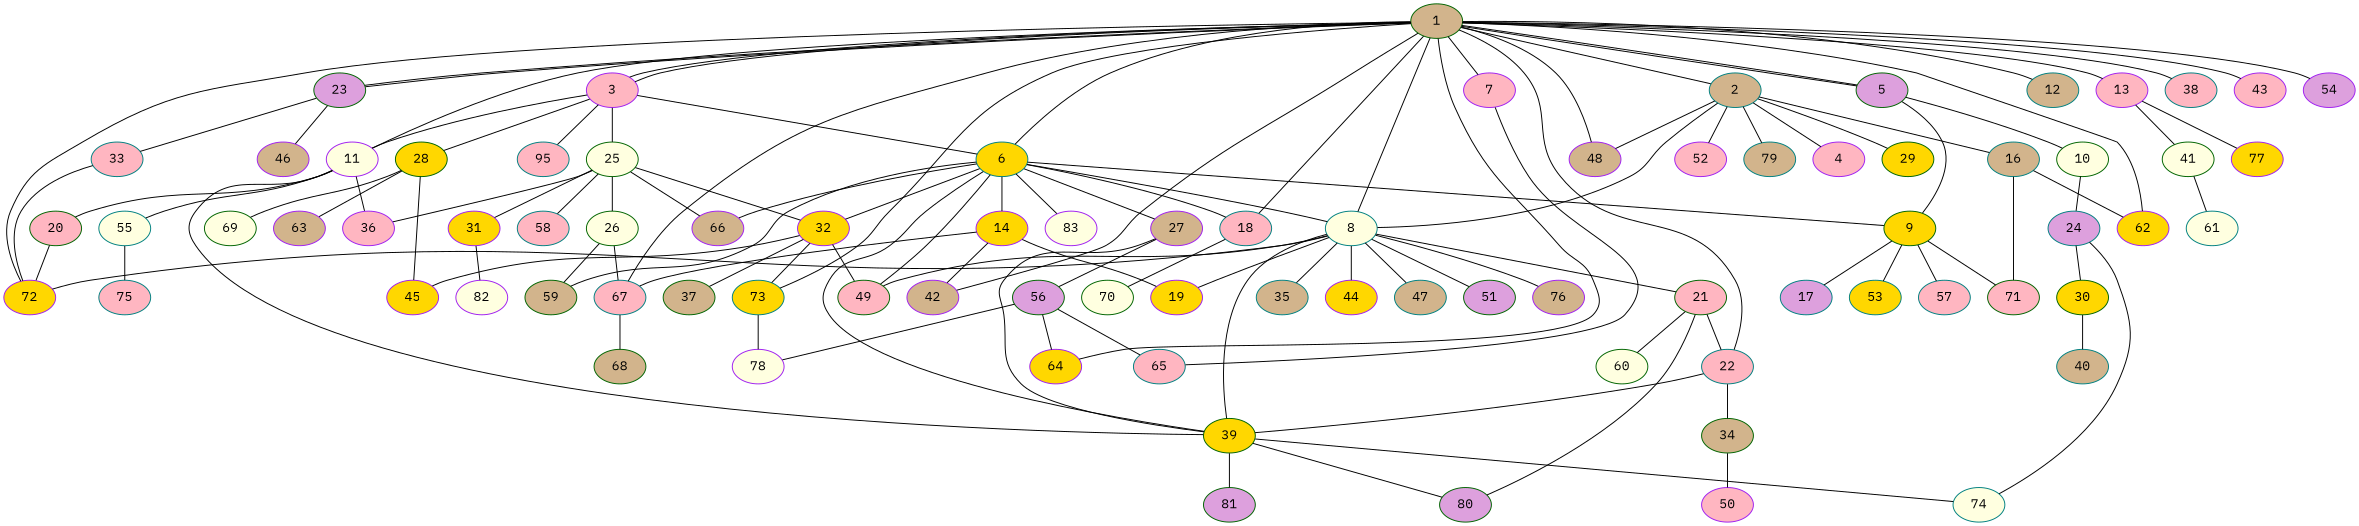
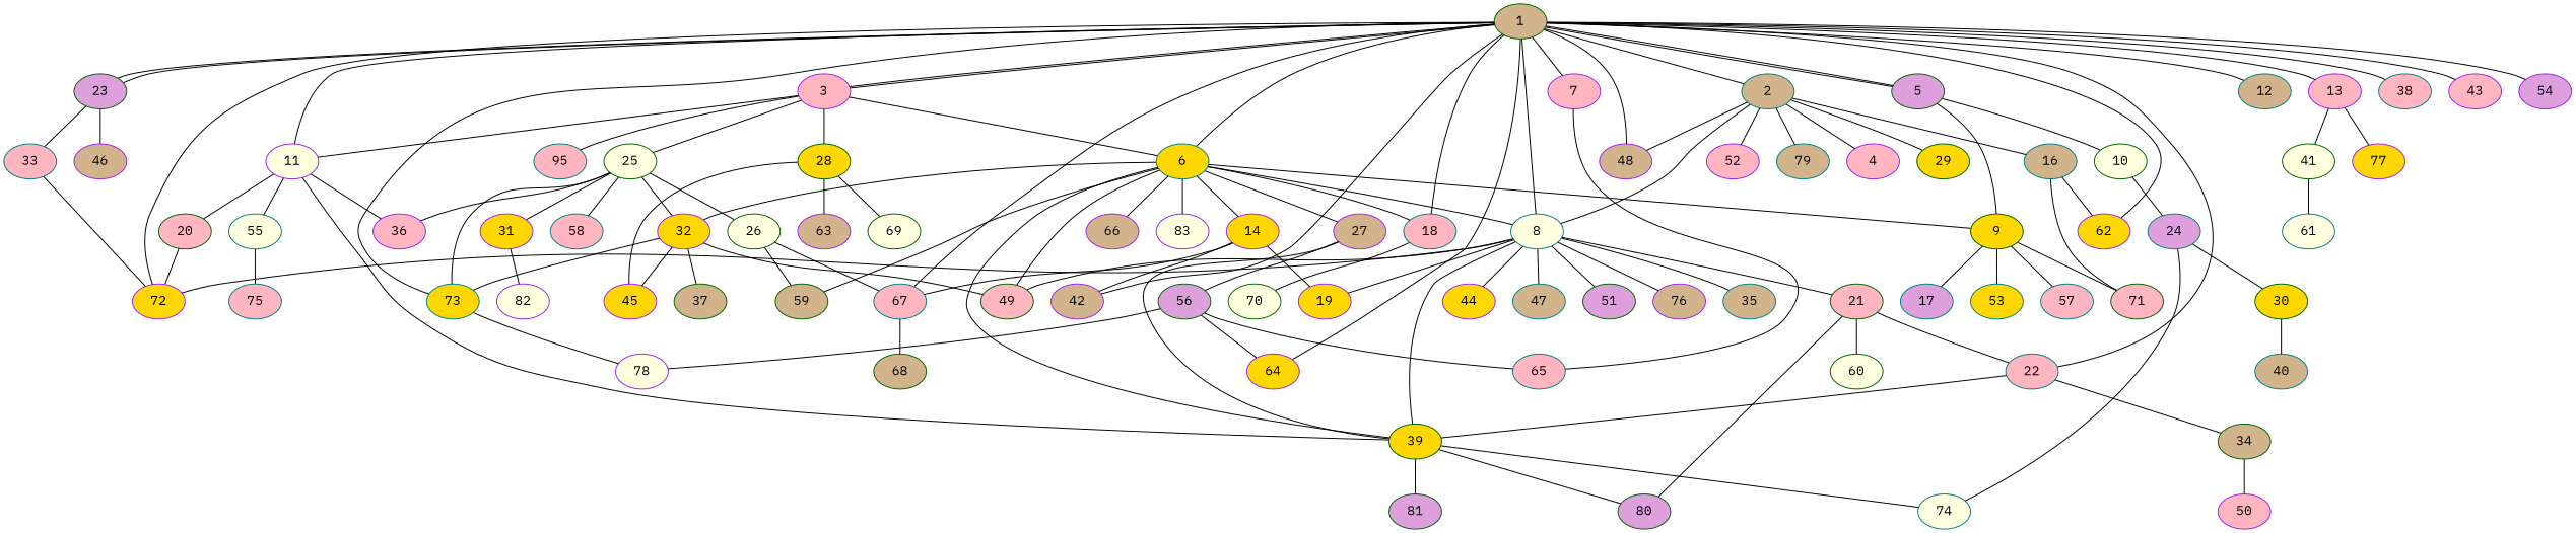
  graph {
    fontname="IBM Plex Mono"
    node [color=purple fillcolor=lightpink fontname="IBM Plex Mono" style=filled]
    edge [fontname="IBM Plex Mono"]
    1 [color=darkgreen fillcolor=tan]
    2 [color=teal fillcolor=tan]
    3
    5 [color=darkgreen fillcolor=plum]
    6 [color=teal fillcolor=gold]
    7
    8 [color=teal fillcolor=lightyellow]
    11 [fillcolor=lightyellow]
    12 [color=teal fillcolor=tan]
    13
    18 [color=teal]
    22 [color=teal]
    23 [color=darkgreen fillcolor=plum]
    38 [color=teal]
    42 [fillcolor=tan]
    43
    48 [fillcolor=tan]
    54 [fillcolor=plum]
    62 [fillcolor=gold]
    64 [fillcolor=gold]
    67 [color=teal]
    72 [fillcolor=gold]
    73 [color=teal fillcolor=gold]
    4
    16 [color=teal fillcolor=tan]
    29 [color=darkgreen fillcolor=gold]
    52
    79 [color=teal fillcolor=tan]
    n29 [color=teal label=95]
    25 [color=darkgreen fillcolor=lightyellow]
    28 [color=darkgreen fillcolor=gold]
    9 [color=darkgreen fillcolor=gold]
    10 [color=darkgreen fillcolor=lightyellow]
    14 [fillcolor=gold]
    27 [fillcolor=tan]
    32 [fillcolor=gold]
    39 [color=darkgreen fillcolor=gold]
    49 [color=darkgreen]
    59 [color=darkgreen fillcolor=tan]
    66 [fillcolor=tan]
    83 [fillcolor=lightyellow]
    65 [color=teal]
    19 [fillcolor=gold]
    21 [color=darkgreen]
    35 [color=teal fillcolor=tan]
    44 [fillcolor=gold]
    47 [color=teal fillcolor=tan]
    51 [color=darkgreen fillcolor=plum]
    76 [fillcolor=tan]
    20 [color=darkgreen]
    36
    55 [color=teal fillcolor=lightyellow]
    41 [color=darkgreen fillcolor=lightyellow]
    77 [fillcolor=gold]
    70 [color=darkgreen fillcolor=lightyellow]
    34 [color=darkgreen fillcolor=tan]
    33 [color=teal]
    46 [fillcolor=tan]
    68 [color=darkgreen fillcolor=tan]
    78 [fillcolor=lightyellow]
    71 [color=darkgreen]
    26 [color=darkgreen fillcolor=lightyellow]
    31 [fillcolor=gold]
    58 [color=teal]
    45 [fillcolor=gold]
    63 [fillcolor=tan]
    69 [color=darkgreen fillcolor=lightyellow]
    17 [color=teal fillcolor=plum]
    53 [color=teal fillcolor=gold]
    57 [color=teal]
    24 [color=teal fillcolor=plum]
    56 [color=darkgreen fillcolor=plum]
    37 [color=darkgreen fillcolor=tan]
    80 [color=darkgreen fillcolor=plum]
    74 [color=teal fillcolor=lightyellow]
    81 [color=darkgreen fillcolor=plum]
    60 [color=darkgreen fillcolor=lightyellow]
    30 [color=darkgreen fillcolor=gold]
    75 [color=teal]
    61 [color=teal fillcolor=lightyellow]
    50
    40 [color=teal fillcolor=tan]
    82 [fillcolor=lightyellow]
    1 -- 2
    1 -- 3
    1 -- 3
    1 -- 5
    1 -- 5
    1 -- 6
    1 -- 7
    1 -- 8
    1 -- 11
    1 -- 12
    1 -- 13
    1 -- 18
    1 -- 22
    1 -- 23
    1 -- 23
    1 -- 38
    1 -- 42
    1 -- 43
    1 -- 48
    1 -- 54
    1 -- 62
    1 -- 64
    1 -- 67
    1 -- 72
    1 -- 73
    2 -- 8
    2 -- 48
    2 -- 4
    2 -- 16
    2 -- 29
    2 -- 52
    2 -- 79
    3 -- 6
    3 -- 11
    3 -- n29
    3 -- 25
    3 -- 28
    5 -- 9
    5 -- 10
    6 -- 8
    6 -- 18
    6 -- 9
    6 -- 14
    6 -- 27
    6 -- 32
    6 -- 39
    6 -- 49
    6 -- 59
    6 -- 66
    6 -- 83
    7 -- 65
    8 -- 72
    8 -- 39
    8 -- 49
    8 -- 19
    8 -- 21
    8 -- 35
    8 -- 44
    8 -- 47
    8 -- 51
    8 -- 76
    11 -- 39
    11 -- 20
    11 -- 36
    11 -- 55
    13 -- 41
    13 -- 77
    18 -- 70
    22 -- 39
    22 -- 34
    23 -- 33
    23 -- 46
    67 -- 68
    73 -- 78
    16 -- 62
    16 -- 71
    25 -- 32
-   25 -- 66
+   25 -- 73
    25 -- 36
    25 -- 26
    25 -- 31
    25 -- 58
    28 -- 45
    28 -- 63
    28 -- 69
    9 -- 71
    9 -- 17
    9 -- 53
    9 -- 57
    10 -- 24
    14 -- 42
    14 -- 67
    14 -- 19
    27 -- 39
    27 -- 56
    32 -- 73
    32 -- 49
    32 -- 45
    32 -- 37
    39 -- 80
    39 -- 74
    39 -- 81
    21 -- 22
    21 -- 80
    21 -- 60
    20 -- 72
    55 -- 75
    41 -- 61
    34 -- 50
    33 -- 72
    26 -- 67
    26 -- 59
    31 -- 82
    24 -- 74
    24 -- 30
    56 -- 64
    56 -- 65
    56 -- 78
    30 -- 40
  }
